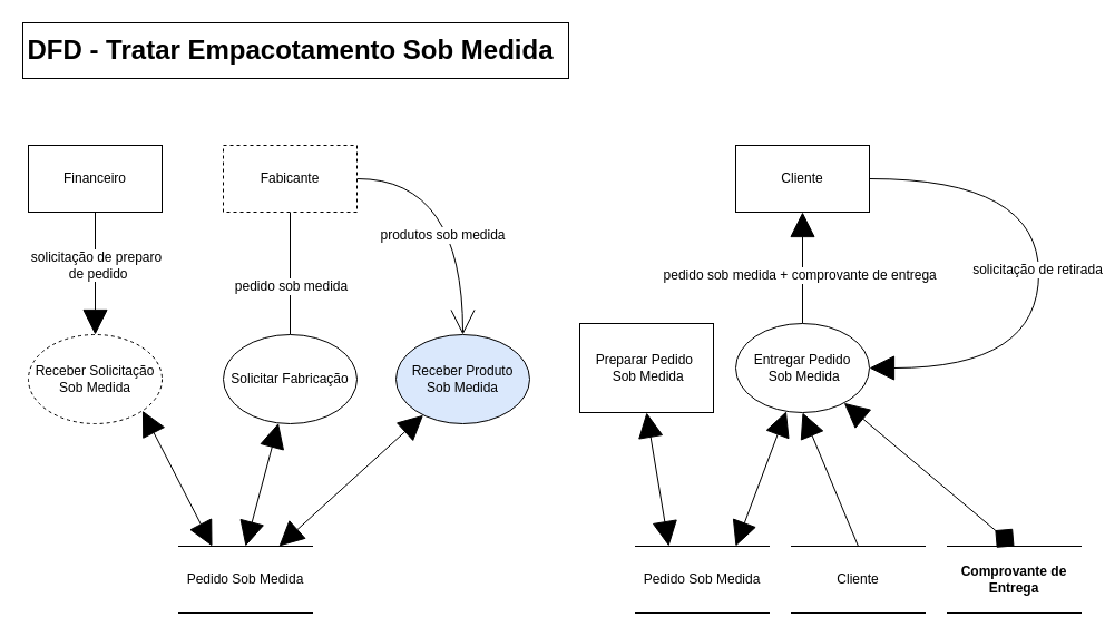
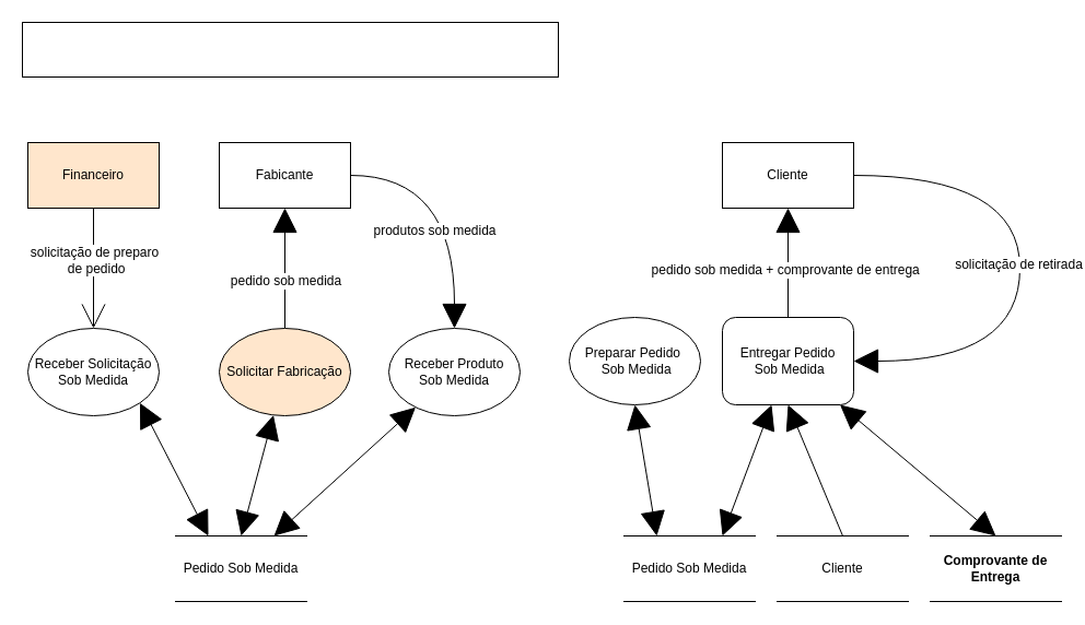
  <mxCell id="0" />
  <mxCell id="1" parent="0" />
  <mxCell id="2" style="edgeStyle=none;rounded=0;orthogonalLoop=1;jettySize=auto;html=1;entryX=0.75;entryY=0;entryDx=0;entryDy=0;startArrow=block;startFill=1;startSize=20;endArrow=block;endFill=1;endSize=20;" parent="1" source="3" target="22" edge="1"><mxGeometry relative="1" as="geometry" /></mxCell>
- <mxCell id="3" value="Receber Produto&lt;br&gt;Sob Medida" style="ellipse;whiteSpace=wrap;html=1;fillColor=#dae8fc;" parent="1" vertex="1"><mxGeometry x="355" y="300" width="120" height="80" as="geometry" /></mxCell>
+ <mxCell id="3" value="Receber Produto&lt;br&gt;Sob Medida" style="ellipse;whiteSpace=wrap;html=1;" parent="1" vertex="1"><mxGeometry x="355" y="300" width="120" height="80" as="geometry" /></mxCell>
  <mxCell id="4" style="edgeStyle=none;rounded=0;orthogonalLoop=1;jettySize=auto;html=1;startArrow=block;startFill=1;endArrow=block;endFill=1;startSize=20;endSize=20;" parent="1" target="9" edge="1"><mxGeometry relative="1" as="geometry"><mxPoint x="660" y="490" as="sourcePoint" /></mxGeometry></mxCell>
  <mxCell id="5" value="Pedido Sob Medida" style="shape=partialRectangle;whiteSpace=wrap;html=1;left=0;right=0;fillColor=none;" parent="1" vertex="1"><mxGeometry x="570" y="490" width="120" height="60" as="geometry" /></mxCell>
- <mxCell id="6" style="edgeStyle=none;rounded=0;orthogonalLoop=1;jettySize=auto;html=1;startArrow=block;startFill=1;startSize=20;endArrow=diamond;endFill=1;endSize=20;strokeColor=#000000;entryX=0.5;entryY=0;entryDx=0;entryDy=0;" parent="1" source="9" target="30" edge="1"><mxGeometry relative="1" as="geometry"><mxPoint x="950" y="530" as="targetPoint" /></mxGeometry></mxCell>
+ <mxCell id="6" style="edgeStyle=none;rounded=0;orthogonalLoop=1;jettySize=auto;html=1;startArrow=block;startFill=1;startSize=20;endArrow=block;endFill=1;endSize=20;strokeColor=#000000;entryX=0.5;entryY=0;entryDx=0;entryDy=0;" parent="1" source="9" target="30" edge="1"><mxGeometry relative="1" as="geometry"><mxPoint x="950" y="530" as="targetPoint" /></mxGeometry></mxCell>
  <mxCell id="7" style="edgeStyle=none;rounded=0;orthogonalLoop=1;jettySize=auto;html=1;exitX=0.5;exitY=0;exitDx=0;exitDy=0;entryX=0.5;entryY=1;entryDx=0;entryDy=0;startArrow=none;startFill=0;endArrow=block;endFill=1;startSize=20;endSize=20;" parent="1" source="9" target="14" edge="1"><mxGeometry relative="1" as="geometry" /></mxCell>
  <mxCell id="8" value="&lt;font style=&quot;font-size: 12px&quot;&gt;pedido sob medida + comprovante de entrega&amp;nbsp;&amp;nbsp;&lt;/font&gt;" style="edgeLabel;html=1;align=center;verticalAlign=middle;resizable=0;points=[];" parent="7" vertex="1" connectable="0"><mxGeometry x="0.2" relative="1" as="geometry"><mxPoint y="16" as="offset" /></mxGeometry></mxCell>
- <mxCell id="9" value="Entregar Pedido&lt;br&gt;&amp;nbsp;Sob Medida" style="ellipse;whiteSpace=wrap;html=1;" parent="1" vertex="1"><mxGeometry x="660" y="290" width="120" height="80" as="geometry" /></mxCell>
- <mxCell id="10" style="edgeStyle=orthogonalEdgeStyle;rounded=0;orthogonalLoop=1;jettySize=auto;html=1;startArrow=none;startFill=0;startSize=20;endArrow=open;endFill=1;endSize=20;curved=1;exitX=1;exitY=0.5;exitDx=0;exitDy=0;" parent="1" source="27" target="3" edge="1"><mxGeometry relative="1" as="geometry"><mxPoint x="510.04" y="130" as="sourcePoint" /></mxGeometry></mxCell>
+ <mxCell id="9" value="Entregar Pedido&lt;br&gt;&amp;nbsp;Sob Medida" style="whiteSpace=wrap;html=1;rounded=1;" parent="1" vertex="1"><mxGeometry x="660" y="290" width="120" height="80" as="geometry" /></mxCell>
+ <mxCell id="10" style="edgeStyle=orthogonalEdgeStyle;rounded=0;orthogonalLoop=1;jettySize=auto;html=1;startArrow=none;startFill=0;startSize=20;endArrow=block;endFill=1;endSize=20;curved=1;exitX=1;exitY=0.5;exitDx=0;exitDy=0;" parent="1" source="27" target="3" edge="1"><mxGeometry relative="1" as="geometry"><mxPoint x="510.04" y="130" as="sourcePoint" /></mxGeometry></mxCell>
  <mxCell id="11" value="&lt;font style=&quot;font-size: 12px&quot;&gt;produtos sob medida&lt;/font&gt;" style="edgeLabel;html=1;align=center;verticalAlign=middle;resizable=0;points=[];" parent="10" vertex="1" connectable="0"><mxGeometry x="-0.329" y="14" relative="1" as="geometry"><mxPoint x="-3" y="64" as="offset" /></mxGeometry></mxCell>
  <mxCell id="12" style="edgeStyle=orthogonalEdgeStyle;rounded=0;orthogonalLoop=1;jettySize=auto;html=1;startArrow=none;startFill=0;endArrow=block;endFill=1;startSize=20;endSize=20;curved=1;" parent="1" source="14" target="9" edge="1"><mxGeometry relative="1" as="geometry"><mxPoint x="781.91" y="170" as="sourcePoint" /><mxPoint x="780.005" y="350" as="targetPoint" /><Array as="points"><mxPoint x="932" y="160" /><mxPoint x="932" y="330" /></Array></mxGeometry></mxCell>
  <mxCell id="13" value="&lt;font style=&quot;font-size: 12px&quot;&gt;solicitação de retirada&lt;/font&gt;" style="edgeLabel;html=1;align=center;verticalAlign=middle;resizable=0;points=[];" parent="12" vertex="1" connectable="0"><mxGeometry x="-0.272" y="14" relative="1" as="geometry"><mxPoint x="-16" y="60" as="offset" /></mxGeometry></mxCell>
  <mxCell id="14" value="Cliente" style="rounded=0;whiteSpace=wrap;html=1;" parent="1" vertex="1"><mxGeometry x="660" y="130" width="120" height="60" as="geometry" /></mxCell>
- <mxCell id="15" style="edgeStyle=none;rounded=0;orthogonalLoop=1;jettySize=auto;html=1;exitX=0.5;exitY=1;exitDx=0;exitDy=0;entryX=0.5;entryY=0;entryDx=0;entryDy=0;startArrow=none;startFill=0;endArrow=block;endFill=1;startSize=20;endSize=20;" parent="1" source="17" target="21" edge="1"><mxGeometry relative="1" as="geometry" /></mxCell>
+ <mxCell id="15" style="edgeStyle=none;rounded=0;orthogonalLoop=1;jettySize=auto;html=1;exitX=0.5;exitY=1;exitDx=0;exitDy=0;entryX=0.5;entryY=0;entryDx=0;entryDy=0;startArrow=none;startFill=0;endArrow=open;endFill=1;startSize=20;endSize=20;" parent="1" source="17" target="21" edge="1"><mxGeometry relative="1" as="geometry" /></mxCell>
  <mxCell id="16" value="&lt;span style=&quot;font-size: 12px&quot;&gt;solicitação de preparo&lt;br&gt;&amp;nbsp;de pedido&lt;/span&gt;" style="edgeLabel;html=1;align=center;verticalAlign=middle;resizable=0;points=[];" parent="15" vertex="1" connectable="0"><mxGeometry x="-0.151" relative="1" as="geometry"><mxPoint as="offset" /></mxGeometry></mxCell>
- <mxCell id="17" value="Financeiro" style="rounded=0;whiteSpace=wrap;html=1;" parent="1" vertex="1"><mxGeometry x="25" y="130" width="120" height="60" as="geometry" /></mxCell>
+ <mxCell id="17" value="Financeiro" style="rounded=0;whiteSpace=wrap;html=1;fillColor=#ffe6cc;" parent="1" vertex="1"><mxGeometry x="25" y="130" width="120" height="60" as="geometry" /></mxCell>
  <mxCell id="18" value="" style="rounded=0;whiteSpace=wrap;html=1;" parent="1" vertex="1"><mxGeometry x="20" y="20" width="490" height="50" as="geometry" /></mxCell>
- <mxCell id="19" value="DFD - Tratar Empacotamento Sob Medida" style="text;strokeColor=none;fillColor=none;html=1;fontSize=24;fontStyle=1;verticalAlign=middle;align=center;" parent="1" vertex="1"><mxGeometry x="45" y="25" width="430" height="40" as="geometry" /></mxCell>
  <mxCell id="20" style="rounded=0;orthogonalLoop=1;jettySize=auto;html=1;entryX=0.25;entryY=0;entryDx=0;entryDy=0;startArrow=block;startFill=1;endArrow=block;endFill=1;endSize=20;startSize=20;exitX=1;exitY=1;exitDx=0;exitDy=0;" parent="1" source="21" target="22" edge="1"><mxGeometry relative="1" as="geometry"><mxPoint x="85" y="380" as="sourcePoint" /></mxGeometry></mxCell>
- <mxCell id="21" value="Receber Solicitação Sob Medida" style="ellipse;whiteSpace=wrap;html=1;dashed=1;" parent="1" vertex="1"><mxGeometry x="25" y="300" width="120" height="80" as="geometry" /></mxCell>
+ <mxCell id="21" value="Receber Solicitação Sob Medida" style="ellipse;whiteSpace=wrap;html=1;" parent="1" vertex="1"><mxGeometry x="25" y="300" width="120" height="80" as="geometry" /></mxCell>
  <mxCell id="22" value="Pedido Sob Medida" style="shape=partialRectangle;whiteSpace=wrap;html=1;left=0;right=0;fillColor=none;" parent="1" vertex="1"><mxGeometry x="160" y="490" width="120" height="60" as="geometry" /></mxCell>
- <mxCell id="23" style="edgeStyle=none;rounded=0;orthogonalLoop=1;jettySize=auto;html=1;entryX=0.5;entryY=1;entryDx=0;entryDy=0;startArrow=none;startFill=0;startSize=20;endArrow=none;endFill=1;endSize=20;strokeColor=#000000;" parent="1" source="26" target="27" edge="1"><mxGeometry relative="1" as="geometry" /></mxCell>
+ <mxCell id="23" style="edgeStyle=none;rounded=0;orthogonalLoop=1;jettySize=auto;html=1;entryX=0.5;entryY=1;entryDx=0;entryDy=0;startArrow=none;startFill=0;startSize=20;endArrow=block;endFill=1;endSize=20;strokeColor=#000000;" parent="1" source="26" target="27" edge="1"><mxGeometry relative="1" as="geometry" /></mxCell>
  <mxCell id="24" value="&lt;font style=&quot;font-size: 12px&quot;&gt;pedido sob medida&amp;nbsp; &amp;nbsp;&lt;/font&gt;" style="edgeLabel;html=1;align=center;verticalAlign=middle;resizable=0;points=[];" parent="23" vertex="1" connectable="0"><mxGeometry x="-0.2" y="-5" relative="1" as="geometry"><mxPoint as="offset" /></mxGeometry></mxCell>
  <mxCell id="25" style="edgeStyle=none;rounded=0;orthogonalLoop=1;jettySize=auto;html=1;entryX=0.5;entryY=0;entryDx=0;entryDy=0;startArrow=block;startFill=1;startSize=20;endArrow=block;endFill=1;endSize=20;strokeColor=#000000;" parent="1" source="26" target="22" edge="1"><mxGeometry relative="1" as="geometry" /></mxCell>
- <mxCell id="26" value="Solicitar Fabricação" style="ellipse;whiteSpace=wrap;html=1;" parent="1" vertex="1"><mxGeometry x="200" y="300" width="120" height="80" as="geometry" /></mxCell>
- <mxCell id="27" value="Fabicante" style="rounded=0;whiteSpace=wrap;html=1;dashed=1;" parent="1" vertex="1"><mxGeometry x="200" y="130" width="120" height="60" as="geometry" /></mxCell>
+ <mxCell id="26" value="Solicitar Fabricação" style="ellipse;whiteSpace=wrap;html=1;fillColor=#ffe6cc;" parent="1" vertex="1"><mxGeometry x="200" y="300" width="120" height="80" as="geometry" /></mxCell>
+ <mxCell id="27" value="Fabicante" style="rounded=0;whiteSpace=wrap;html=1;" parent="1" vertex="1"><mxGeometry x="200" y="130" width="120" height="60" as="geometry" /></mxCell>
  <mxCell id="28" style="edgeStyle=none;rounded=0;orthogonalLoop=1;jettySize=auto;html=1;exitX=0.5;exitY=0;exitDx=0;exitDy=0;entryX=0.5;entryY=1;entryDx=0;entryDy=0;startArrow=none;startFill=0;endArrow=block;endFill=1;startSize=20;endSize=20;" parent="1" source="29" target="9" edge="1"><mxGeometry relative="1" as="geometry" /></mxCell>
  <mxCell id="29" value="Cliente" style="shape=partialRectangle;whiteSpace=wrap;html=1;left=0;right=0;fillColor=none;" parent="1" vertex="1"><mxGeometry x="710" y="490" width="120" height="60" as="geometry" /></mxCell>
  <mxCell id="30" value="Comprovante de Entrega" style="shape=partialRectangle;whiteSpace=wrap;html=1;left=0;right=0;fillColor=none;fontStyle=1" parent="1" vertex="1"><mxGeometry x="850" y="490" width="120" height="60" as="geometry" /></mxCell>
  <mxCell id="31" style="rounded=0;orthogonalLoop=1;jettySize=auto;html=1;exitX=0.5;exitY=1;exitDx=0;exitDy=0;entryX=0.25;entryY=0;entryDx=0;entryDy=0;endSize=20;startSize=20;endArrow=block;endFill=1;startArrow=block;startFill=1;" parent="1" source="32" target="5" edge="1"><mxGeometry relative="1" as="geometry" /></mxCell>
- <mxCell id="32" value="Preparar Pedido&amp;nbsp; &amp;nbsp;Sob Medida" style="whiteSpace=wrap;html=1;rounded=0;" parent="1" vertex="1"><mxGeometry x="520" y="290" width="120" height="80" as="geometry" /></mxCell>
+ <mxCell id="32" value="Preparar Pedido&amp;nbsp; &amp;nbsp;Sob Medida" style="ellipse;whiteSpace=wrap;html=1;" parent="1" vertex="1"><mxGeometry x="520" y="290" width="120" height="80" as="geometry" /></mxCell>
